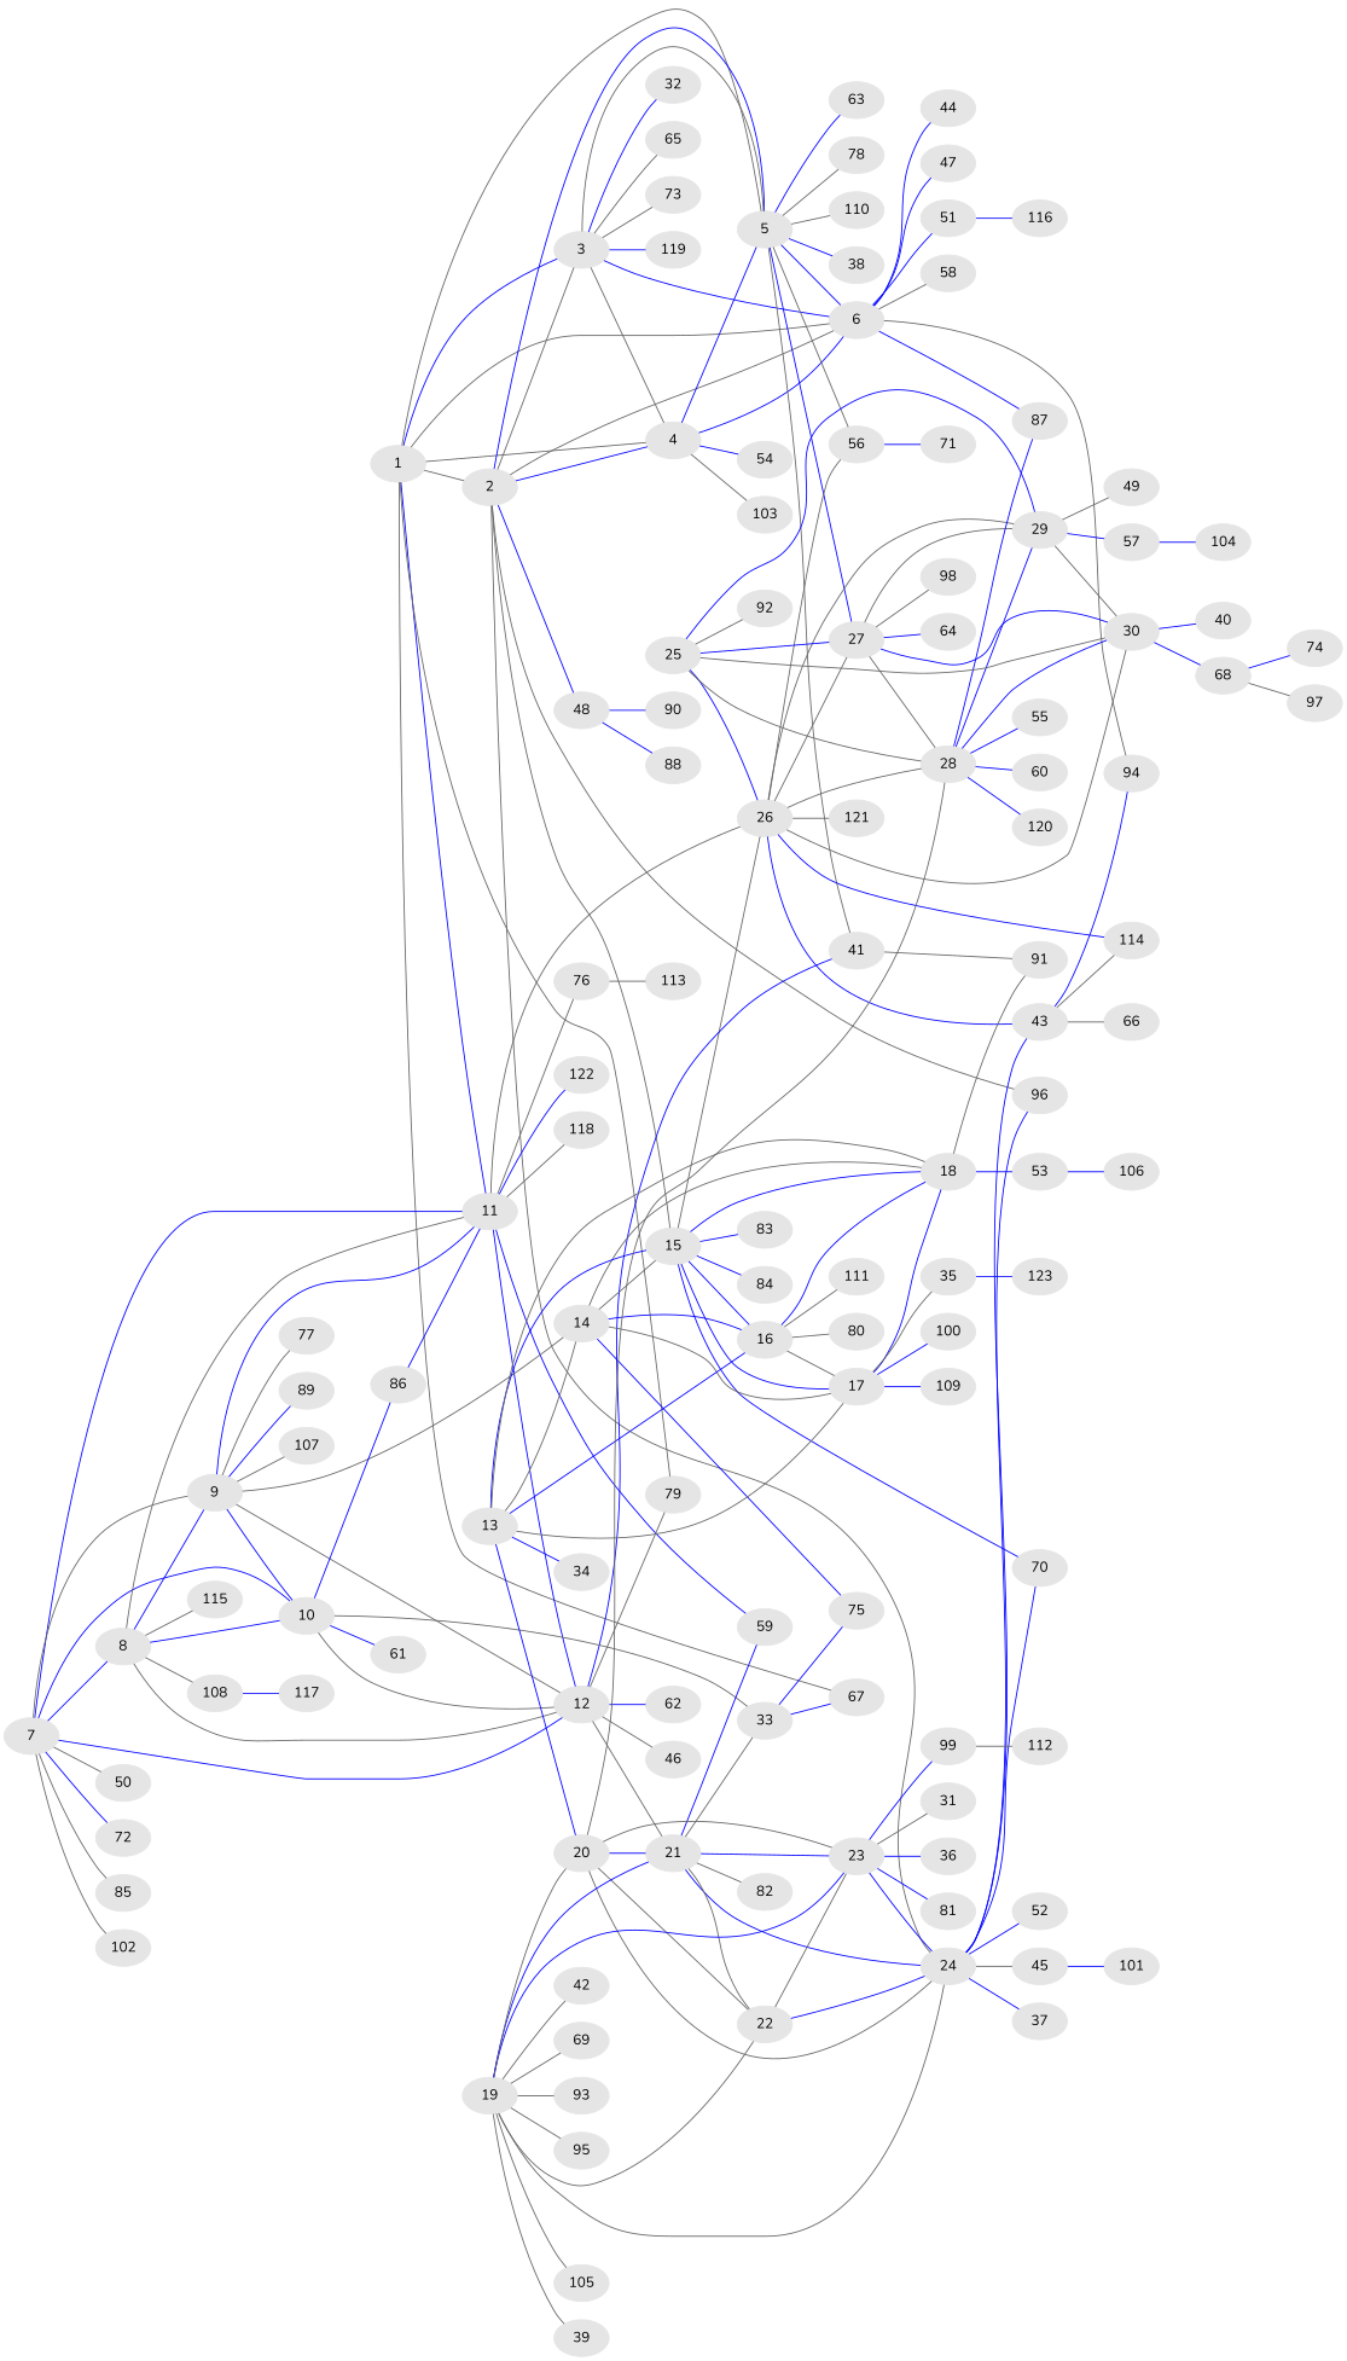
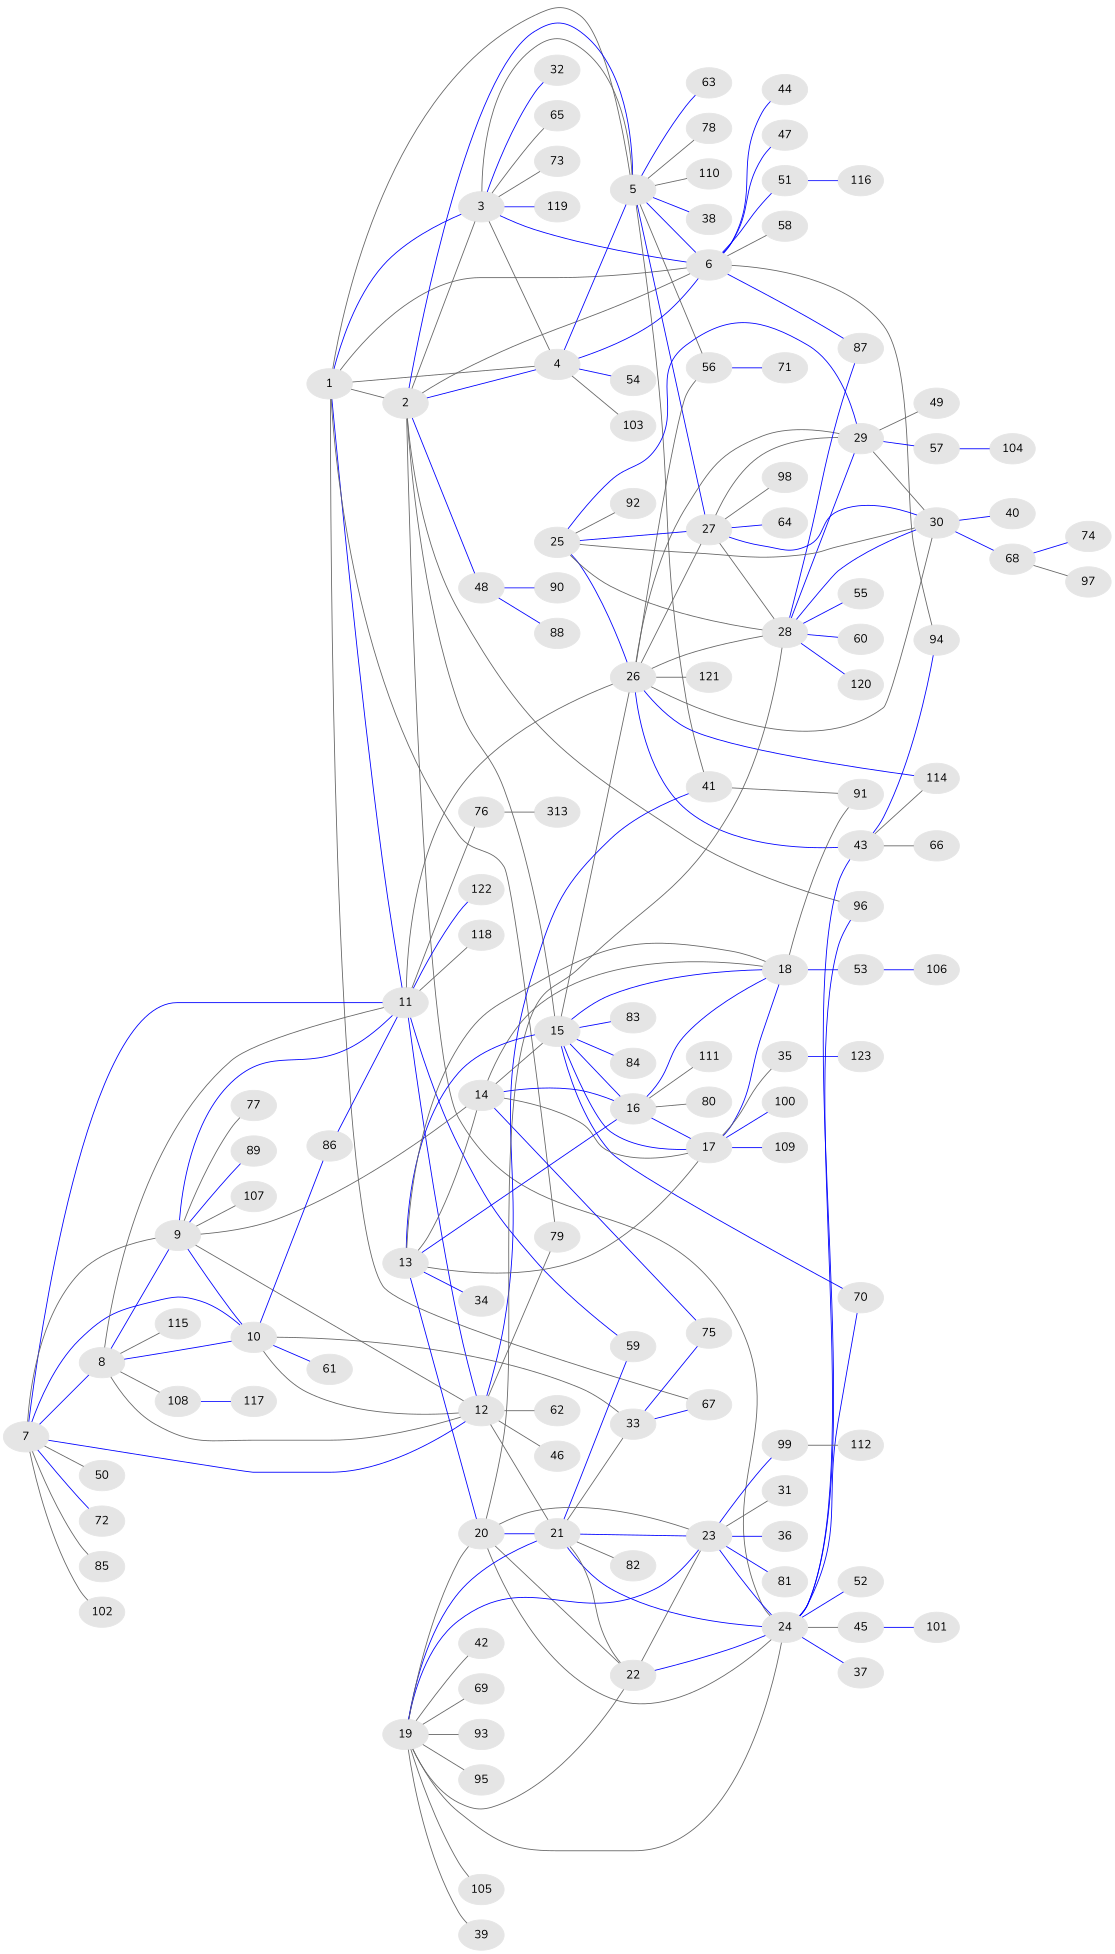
  graph {
    fontname=Nunito
    rankdir=LR
    node [color=gray90 fontname=Nunito style=filled]
    edge [color=blue fontname=Nunito]
    1
    2
    3
    4
    5
    6
    11
    67
    79
    15
    24
    48
    96
    32
    65
    73
    119
    54
    103
    27
    38
    41
    56
    63
    78
    110
    44
    47
    51
    58
    87
    94
    12
    26
    59
    76
    118
    122
    16
    17
    18
    70
    83
    84
    37
    43
    45
    52
    88
    90
    28
    29
    30
    64
    98
    91
    71
    116
    7
    8
    9
    10
    50
    72
    85
    102
    108
    115
    14
    77
    89
    107
    33
    61
    86
    21
    46
    62
    117
    75
    114
    121
-   113
+   113 [label=313]
    22
    23
    82
    13
    20
    34
    80
    111
    35
    100
    109
    53
    123
    106
    19
    39
    42
    69
    93
    95
    105
    31
    36
    81
    99
    55
    60
    120
    112
    66
    101
    25
    92
    49
    57
    40
    68
    104
    74
    97
    1 -- 2 [color=gray40]
    1 -- 3
    1 -- 4 [color=gray40]
    1 -- 5 [color=gray40]
    1 -- 6 [color=gray40]
    1 -- 11
    1 -- 67 [color=gray40]
    1 -- 79 [color=gray40]
    2 -- 3 [color=gray40]
    2 -- 4
    2 -- 5
    2 -- 6 [color=gray40]
    2 -- 15 [color=gray40]
    2 -- 24 [color=gray40]
    2 -- 48
    2 -- 96 [color=gray40]
    3 -- 4 [color=gray40]
    3 -- 5 [color=gray40]
    3 -- 6
    3 -- 32
    3 -- 65 [color=gray40]
    3 -- 73 [color=gray40]
    3 -- 119
    4 -- 5
    4 -- 6
    4 -- 54
    4 -- 103 [color=gray40]
    5 -- 6
    5 -- 27
    5 -- 38
    5 -- 41 [color=gray40]
    5 -- 56 [color=gray40]
    5 -- 63
    5 -- 78 [color=gray40]
    5 -- 110 [color=gray40]
    6 -- 44
    6 -- 47
    6 -- 51
    6 -- 58 [color=gray40]
    6 -- 87
    6 -- 94 [color=gray40]
    11 -- 12
    11 -- 26 [color=gray40]
    11 -- 59
    11 -- 76 [color=gray40]
    11 -- 118 [color=gray40]
    11 -- 122
    15 -- 26 [color=gray40]
    15 -- 16
    15 -- 17
    15 -- 18
    15 -- 70
    15 -- 83
    15 -- 84
    24 -- 96
    24 -- 70
    24 -- 37
    24 -- 43
    24 -- 45 [color=gray40]
    24 -- 52
    48 -- 88
    48 -- 90
    27 -- 28 [color=gray40]
    27 -- 29 [color=gray40]
    27 -- 30
    27 -- 64
    27 -- 98 [color=gray40]
    41 -- 91 [color=gray40]
    56 -- 71
    51 -- 116
    12 -- 79 [color=gray40]
    12 -- 41
    12 -- 21 [color=gray40]
    12 -- 46 [color=gray40]
-   12 -- 62
+   12 -- 62 [color=gray40]
    26 -- 27 [color=gray40]
    26 -- 56 [color=gray40]
    26 -- 43
    26 -- 28 [color=gray40]
    26 -- 29 [color=gray40]
    26 -- 30 [color=gray40]
    26 -- 114
    26 -- 121 [color=gray40]
    76 -- 113 [color=gray40]
-   16 -- 17 [color=gray40]
+   16 -- 17
    16 -- 18
    16 -- 80 [color=gray40]
    16 -- 111 [color=gray40]
    17 -- 18
    17 -- 35 [color=gray40]
    17 -- 100
    17 -- 109
    18 -- 91 [color=gray40]
    18 -- 53
    43 -- 94
    43 -- 114 [color=gray40]
    43 -- 66 [color=gray40]
    45 -- 101
    28 -- 87
    28 -- 29
    28 -- 30
    28 -- 55
    28 -- 60
    28 -- 120
    29 -- 30 [color=gray40]
    29 -- 49 [color=gray40]
    29 -- 57
    30 -- 40
    30 -- 68
    7 -- 11
    7 -- 12
    7 -- 8
    7 -- 9 [color=gray40]
    7 -- 10
    7 -- 50 [color=gray40]
    7 -- 72
    7 -- 85 [color=gray40]
    7 -- 102 [color=gray40]
    8 -- 11 [color=gray40]
    8 -- 12 [color=gray40]
    8 -- 9
    8 -- 10
    8 -- 108 [color=gray40]
    8 -- 115 [color=gray40]
    9 -- 11
    9 -- 12 [color=gray40]
    9 -- 10
    9 -- 14 [color=gray40]
    9 -- 77 [color=gray40]
    9 -- 89
    9 -- 107 [color=gray40]
    10 -- 12 [color=gray40]
    10 -- 33 [color=gray40]
    10 -- 61
    10 -- 86
    108 -- 117
    14 -- 15 [color=gray40]
    14 -- 16
    14 -- 17 [color=gray40]
    14 -- 18 [color=gray40]
    14 -- 75
    33 -- 67
    33 -- 75
    86 -- 11
    21 -- 24
    21 -- 59
    21 -- 33 [color=gray40]
    21 -- 22 [color=gray40]
    21 -- 23
    21 -- 82 [color=gray40]
    22 -- 24
    22 -- 23 [color=gray40]
    23 -- 24
    23 -- 31 [color=gray40]
    23 -- 36
    23 -- 81
    23 -- 99
    13 -- 15
    13 -- 16
    13 -- 17 [color=gray40]
    13 -- 18 [color=gray40]
    13 -- 14 [color=gray40]
    13 -- 20
    13 -- 34
    20 -- 24 [color=gray40]
    20 -- 28 [color=gray40]
    20 -- 21
    20 -- 22 [color=gray40]
    20 -- 23 [color=gray40]
    35 -- 123
    53 -- 106
    19 -- 24 [color=gray40]
    19 -- 21
    19 -- 22 [color=gray40]
    19 -- 23
    19 -- 20 [color=gray40]
    19 -- 39 [color=gray40]
    19 -- 42 [color=gray40]
    19 -- 69 [color=gray40]
    19 -- 93 [color=gray40]
    19 -- 95 [color=gray40]
    19 -- 105 [color=gray40]
    99 -- 112 [color=gray40]
    25 -- 27
    25 -- 26
    25 -- 28 [color=gray40]
    25 -- 29
    25 -- 30 [color=gray40]
    25 -- 92 [color=gray40]
    57 -- 104
    68 -- 74
    68 -- 97 [color=gray40]
  }
